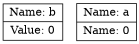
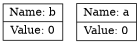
  digraph {
    node [shape=record]
    n1 [label="{<f0> Name: b | <f1> Value: 0}"]
-   n2 [label="{<f0> Name: a | <f1> Name: 0}"]
+   n2 [label="{<f0> Name: a | <f1> Value: 0}"]
  }
